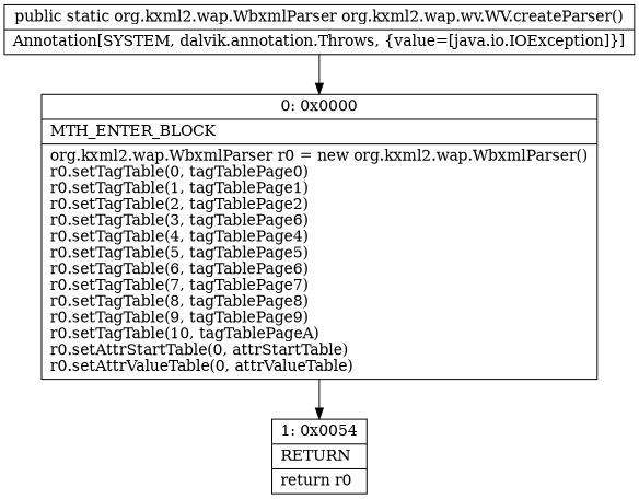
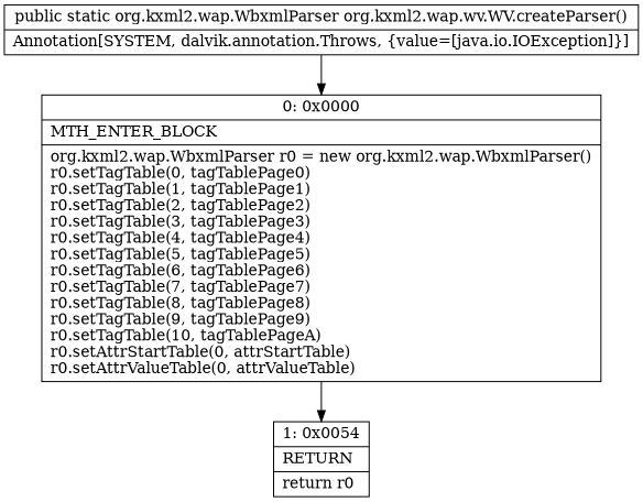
  digraph {
    node [shape=record]
-   n1 [label="{0\:\ 0x0000|MTH_ENTER_BLOCK\l|org.kxml2.wap.WbxmlParser r0 = new org.kxml2.wap.WbxmlParser()\lr0.setTagTable(0, tagTablePage0)\lr0.setTagTable(1, tagTablePage1)\lr0.setTagTable(2, tagTablePage2)\lr0.setTagTable(3, tagTablePage6)\lr0.setTagTable(4, tagTablePage4)\lr0.setTagTable(5, tagTablePage5)\lr0.setTagTable(6, tagTablePage6)\lr0.setTagTable(7, tagTablePage7)\lr0.setTagTable(8, tagTablePage8)\lr0.setTagTable(9, tagTablePage9)\lr0.setTagTable(10, tagTablePageA)\lr0.setAttrStartTable(0, attrStartTable)\lr0.setAttrValueTable(0, attrValueTable)\l}"]
+   n1 [label="{0\:\ 0x0000|MTH_ENTER_BLOCK\l|org.kxml2.wap.WbxmlParser r0 = new org.kxml2.wap.WbxmlParser()\lr0.setTagTable(0, tagTablePage0)\lr0.setTagTable(1, tagTablePage1)\lr0.setTagTable(2, tagTablePage2)\lr0.setTagTable(3, tagTablePage3)\lr0.setTagTable(4, tagTablePage4)\lr0.setTagTable(5, tagTablePage5)\lr0.setTagTable(6, tagTablePage6)\lr0.setTagTable(7, tagTablePage7)\lr0.setTagTable(8, tagTablePage8)\lr0.setTagTable(9, tagTablePage9)\lr0.setTagTable(10, tagTablePageA)\lr0.setAttrStartTable(0, attrStartTable)\lr0.setAttrValueTable(0, attrValueTable)\l}"]
    n2 [label="{1\:\ 0x0054|RETURN\l|return r0\l}"]
    n3 [label="{public static org.kxml2.wap.WbxmlParser org.kxml2.wap.wv.WV.createParser()  | Annotation[SYSTEM, dalvik.annotation.Throws, \{value=[java.io.IOException]\}]\l}"]
    n1 -> n2
    n3 -> n1
  }
